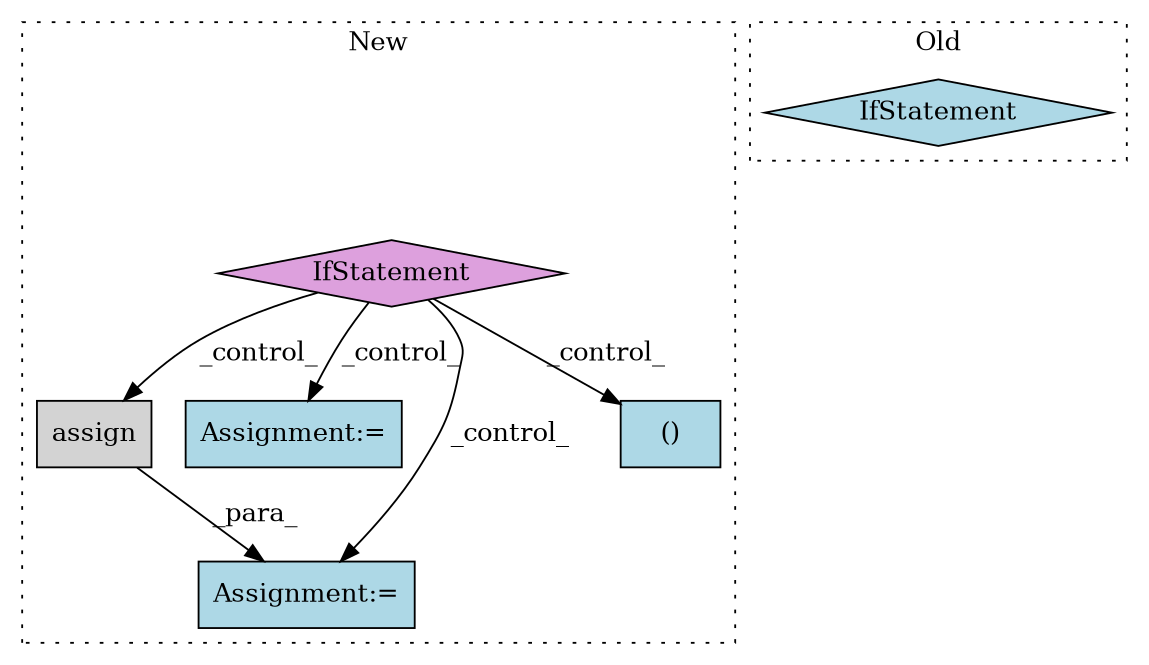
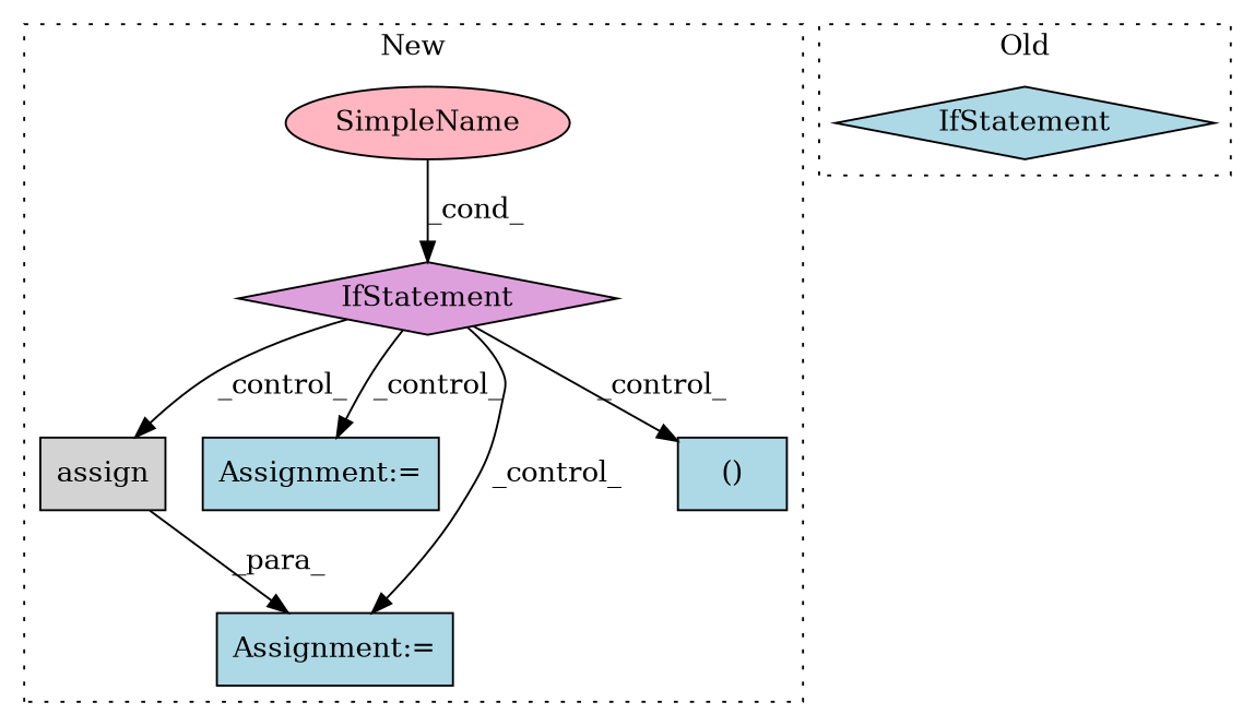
  digraph {
    node [a=25 l="4,2" shape=box style=filled fillcolor=lightblue]
    n1 [a=32 l="7,1" label=assign s="5568,5599" fillcolor=lightgrey]
    n2 [label=IfStatement s="5447,5460" shape=diamond fillcolor=plum]
    n3 [a=7 l=1 label="Assignment:=" s=5931]
    n4 [a=7 l=1 label="Assignment:=" s=5563]
    n5 [a=106 l=34 label="()" s=5977]
+   n6 [a=42 l=9 label=SimpleName s=5451 shape=ellipse fillcolor=lightpink]
    n7 [label=IfStatement s="7677,7713" shape=diamond]
    subgraph cluster_1 {
      label=New
      style=dotted
      n1
      n2
      n3
      n4
      n5
+     n6
    }
    subgraph cluster_2 {
      label=Old
      style=dotted
      n7
    }
    n1 -> n4 [label=_para_]
    n2 -> n1 [label=_control_]
    n2 -> n3 [label=_control_]
    n2 -> n4 [label=_control_]
    n2 -> n5 [label=_control_]
+   n6 -> n2 [label=_cond_]
  }
